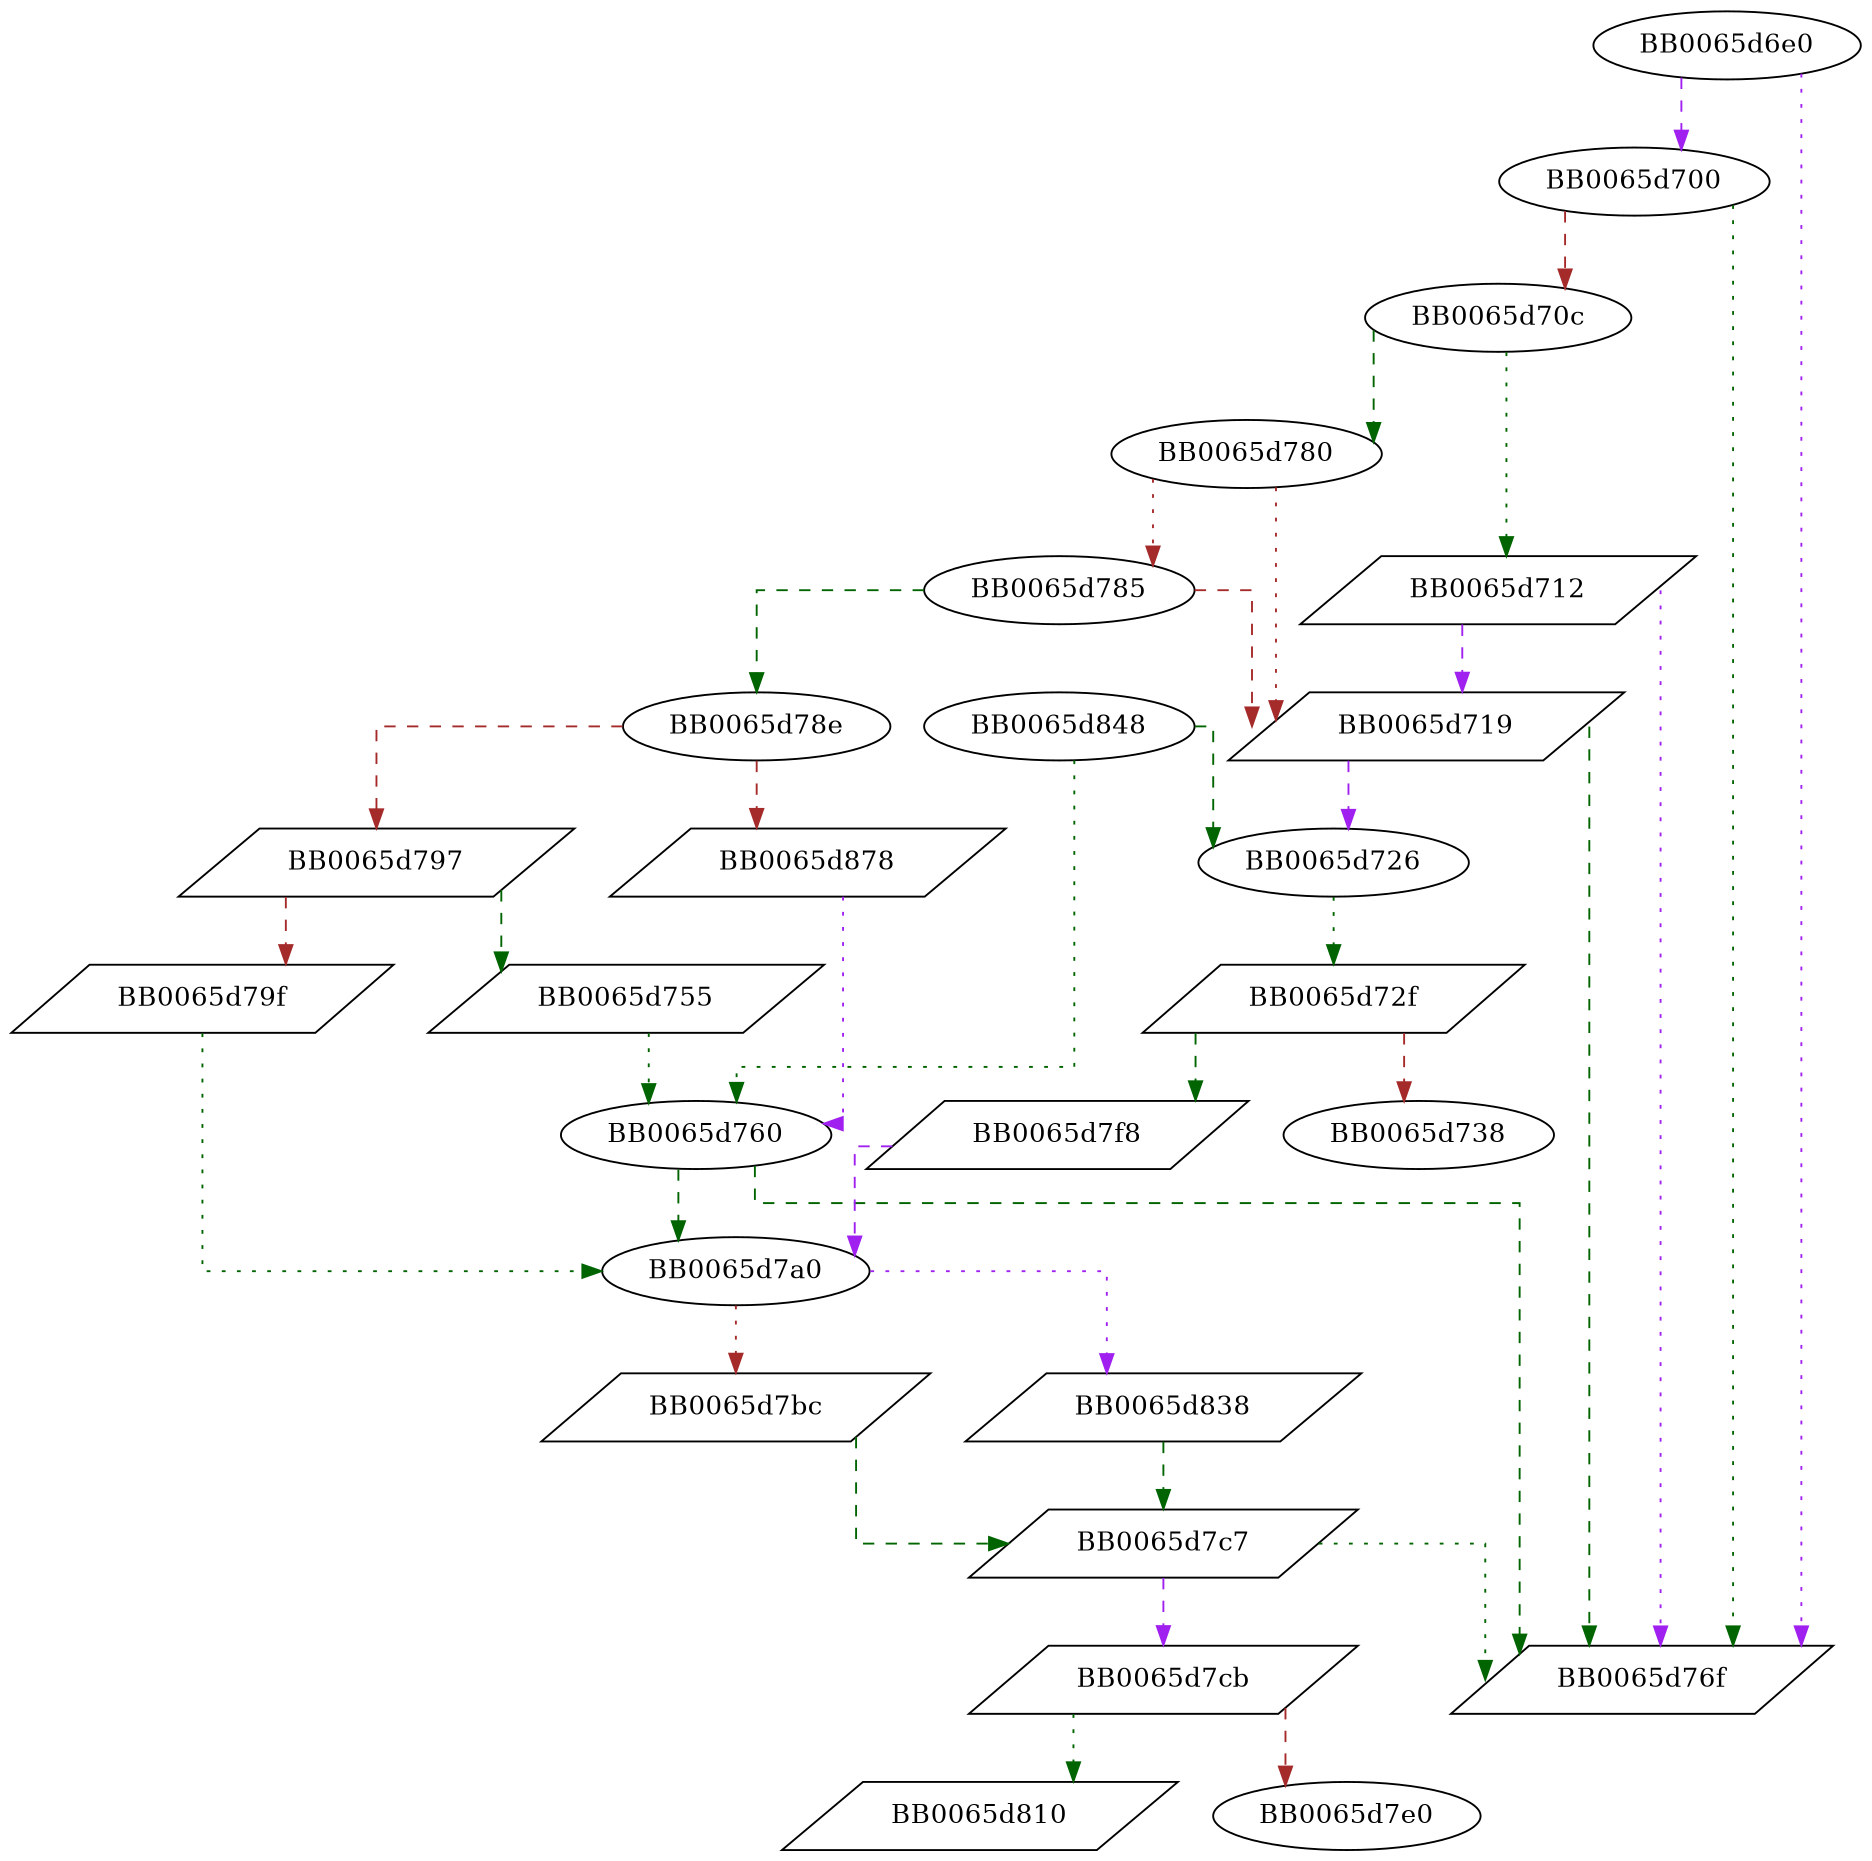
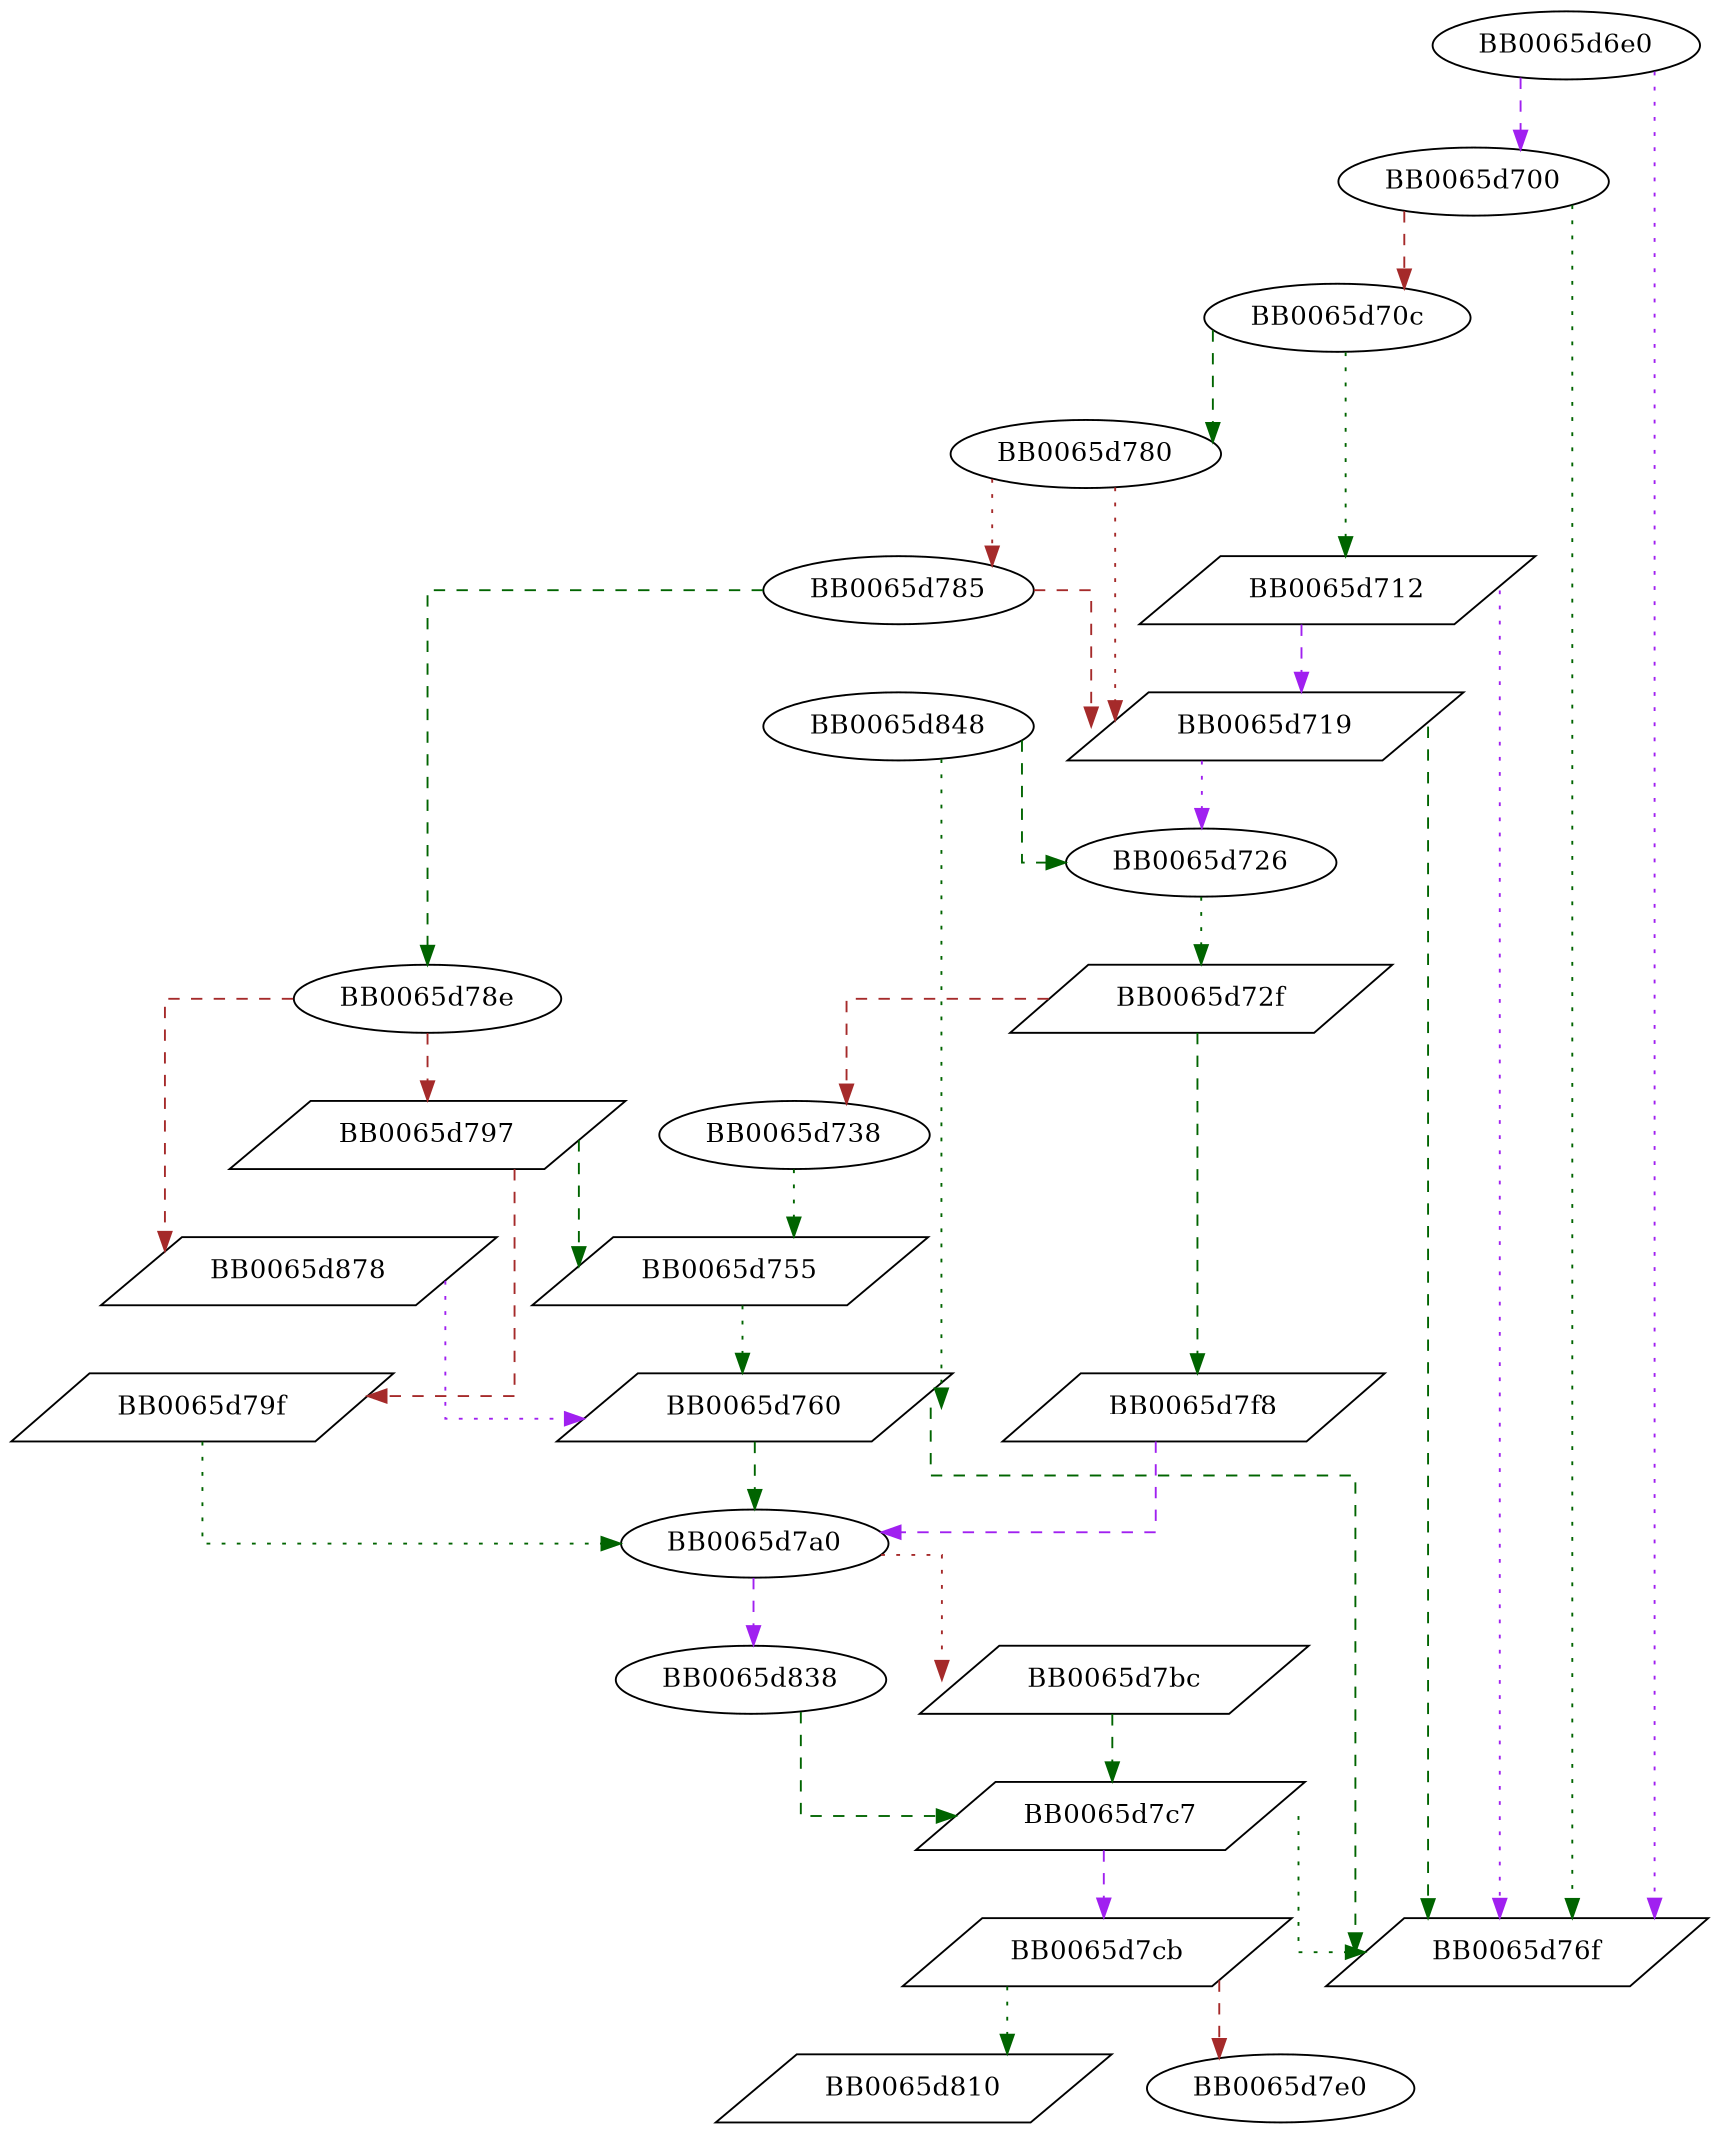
  digraph {
    splines=ortho
    node [shape=parallelogram]
    edge [color=darkgreen style=dashed]
    BB0065d6e0 [shape=ellipse]
    BB0065d76f
    BB0065d700 [shape=ellipse]
    BB0065d70c [shape=ellipse]
    BB0065d780 [shape=ellipse]
    BB0065d712
    BB0065d719
    BB0065d785 [shape=ellipse]
    BB0065d726 [shape=ellipse]
    BB0065d78e [shape=ellipse]
    BB0065d72f
    BB0065d848 [shape=ellipse]
-   BB0065d760 [shape=ellipse]
+   BB0065d760
    BB0065d7f8
    BB0065d738 [shape=ellipse]
    BB0065d7a0 [shape=ellipse]
    BB0065d755
-   BB0065d838
+   BB0065d838 [shape=ellipse]
    BB0065d7bc
    BB0065d7c7
    BB0065d878
    BB0065d797
    BB0065d79f
    BB0065d7cb
    BB0065d810
    BB0065d7e0 [shape=ellipse]
    BB0065d6e0 -> BB0065d76f [color=purple style=dotted]
    BB0065d6e0 -> BB0065d700 [color=purple]
    BB0065d700 -> BB0065d76f [style=dotted]
    BB0065d700 -> BB0065d70c [color=brown]
    BB0065d70c -> BB0065d780
    BB0065d70c -> BB0065d712 [style=dotted]
    BB0065d780 -> BB0065d719 [color=brown style=dotted]
    BB0065d780 -> BB0065d785 [color=brown style=dotted]
    BB0065d712 -> BB0065d76f [color=purple style=dotted]
    BB0065d712 -> BB0065d719 [color=purple]
    BB0065d719 -> BB0065d76f
-   BB0065d719 -> BB0065d726 [color=purple]
+   BB0065d719 -> BB0065d726 [color=purple style=dotted]
    BB0065d785 -> BB0065d719 [color=brown]
    BB0065d785 -> BB0065d78e
    BB0065d726 -> BB0065d72f [style=dotted]
    BB0065d78e -> BB0065d878 [color=brown]
    BB0065d78e -> BB0065d797 [color=brown]
    BB0065d72f -> BB0065d7f8
    BB0065d72f -> BB0065d738 [color=brown]
    BB0065d848 -> BB0065d726
    BB0065d848 -> BB0065d760 [style=dotted]
    BB0065d760 -> BB0065d76f
    BB0065d760 -> BB0065d7a0
    BB0065d7f8 -> BB0065d7a0 [color=purple]
-   BB0065d7a0 -> BB0065d838 [color=purple style=dotted]
+   BB0065d738 -> BB0065d755 [style=dotted]
+   BB0065d7a0 -> BB0065d838 [color=purple]
    BB0065d7a0 -> BB0065d7bc [color=brown style=dotted]
    BB0065d755 -> BB0065d760 [style=dotted]
    BB0065d838 -> BB0065d7c7
    BB0065d7bc -> BB0065d7c7
    BB0065d7c7 -> BB0065d76f [style=dotted]
    BB0065d7c7 -> BB0065d7cb [color=purple]
    BB0065d878 -> BB0065d760 [color=purple style=dotted]
    BB0065d797 -> BB0065d755
    BB0065d797 -> BB0065d79f [color=brown]
    BB0065d79f -> BB0065d7a0 [style=dotted]
    BB0065d7cb -> BB0065d810 [style=dotted]
    BB0065d7cb -> BB0065d7e0 [color=brown]
  }
